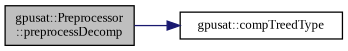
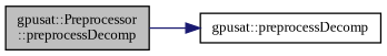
  digraph {
    rankdir=LR
    fontname="Liberation Serif"
    node [color=black fontname="Liberation Serif" fontsize=10 shape=record style=filled]
    n1 [fillcolor=grey75 fontcolor=black height=0.2 label="gpusat::Preprocessor\l::preprocessDecomp" width=0.4]
-   n2 [fillcolor=white height=0.2 label="gpusat::compTreedType" width=0.4]
+   n2 [fillcolor=white height=0.2 label="gpusat::preprocessDecomp" width=0.4]
    n1 -> n2 [color=midnightblue fontname="Liberation Serif" fontsize=10 labelfontname=Helvetica labelfontsize=10 style=solid]
  }
